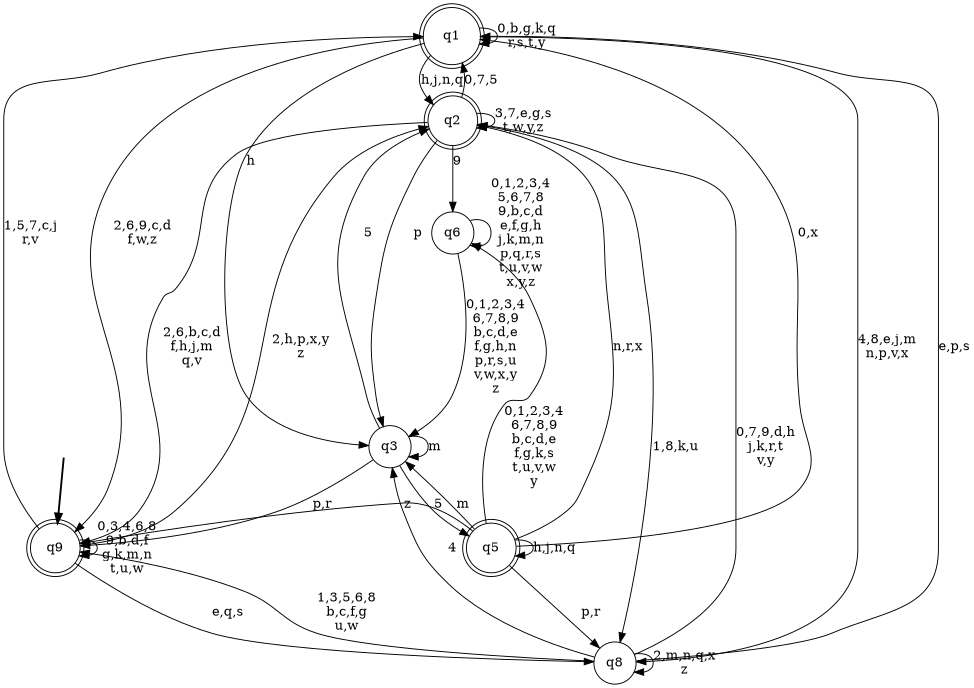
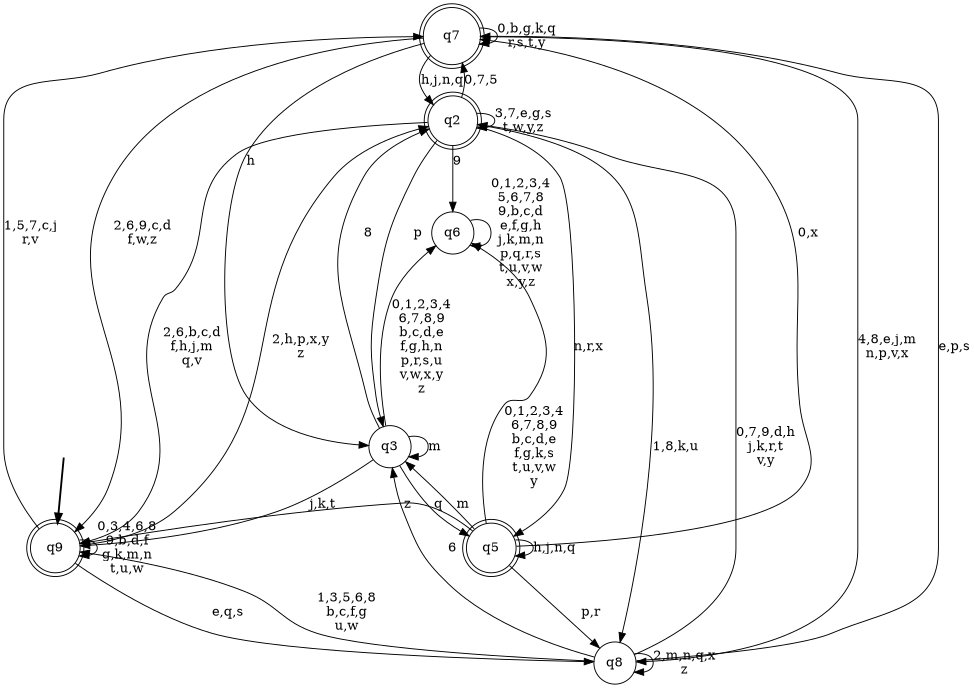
  digraph {
    rankdir=TB
    node [shape=doublecircle style="rounded,filled" color=black fillcolor=white]
    __start0 [height=0 shape=none style=invis width=0 color="" fillcolor=""]
    n2 [label=q9]
-   n3 [label=q1]
+   n3 [label=q7]
    n4 [label=q2]
    n5 [label=q8 shape=circle style=filled]
    n6 [label=q3 shape=circle style=filled]
    n7 [label=q5]
    n8 [label=q6 shape=circle style=filled]
    subgraph cluster_1 {
      nodesep=0.15
      ranksep=0.15
      style=invis
      __start0
      n2
    }
    __start0 -> n2 [penwidth=2]
    n2 -> n2 [label="0,3,4,6,8\n9,b,d,f\ng,k,m,n\nt,u,w"]
    n2 -> n3 [label="1,5,7,c,j\nr,v"]
    n2 -> n4 [label="2,h,p,x,y\nz"]
    n2 -> n5 [label="e,q,s"]
    n3 -> n2 [label="2,6,9,c,d\nf,w,z"]
    n3 -> n3 [label="0,b,g,k,q\nr,s,t,y"]
    n3 -> n4 [label="h,j,n,q"]
    n3 -> n5 [label="4,8,e,j,m\nn,p,v,x"]
    n3 -> n6 [label=h]
    n4 -> n2 [label="2,6,b,c,d\nf,h,j,m\nq,v"]
    n4 -> n3 [label="0,7,5"]
    n4 -> n4 [label="3,7,e,g,s\nt,w,y,z"]
    n4 -> n5 [label="1,8,k,u"]
    n4 -> n6 [label=p]
-   n7 -> n4 [label="n,r,x"]
+   n4 -> n7 [label="n,r,x"]
    n4 -> n8 [label=9]
    n5 -> n2 [label="1,3,5,6,8\nb,c,f,g\nu,w"]
    n5 -> n3 [label="e,p,s"]
    n5 -> n4 [label="0,7,9,d,h\nj,k,r,t\nv,y"]
    n5 -> n5 [label="2,m,n,q,x\nz"]
-   n5 -> n6 [label=4]
-   n6 -> n2 [label="p,r"]
-   n6 -> n4 [label=5]
+   n5 -> n6 [label=6]
+   n6 -> n2 [label="j,k,t"]
+   n6 -> n4 [label=8]
    n6 -> n6 [label=m]
-   n6 -> n7 [label=5]
-   n8 -> n6 [label="0,1,2,3,4\n6,7,8,9\nb,c,d,e\nf,g,h,n\np,r,s,u\nv,w,x,y\nz"]
+   n6 -> n7 [label=q]
+   n6 -> n8 [label="0,1,2,3,4\n6,7,8,9\nb,c,d,e\nf,g,h,n\np,r,s,u\nv,w,x,y\nz"]
    n7 -> n2 [label=z]
    n7 -> n3 [label="0,x"]
    n7 -> n5 [label="p,r"]
    n7 -> n6 [label=m]
    n7 -> n7 [label="h,j,n,q"]
    n7 -> n8 [label="0,1,2,3,4\n6,7,8,9\nb,c,d,e\nf,g,k,s\nt,u,v,w\ny"]
    n8 -> n8 [label="0,1,2,3,4\n5,6,7,8\n9,b,c,d\ne,f,g,h\nj,k,m,n\np,q,r,s\nt,u,v,w\nx,y,z"]
  }
